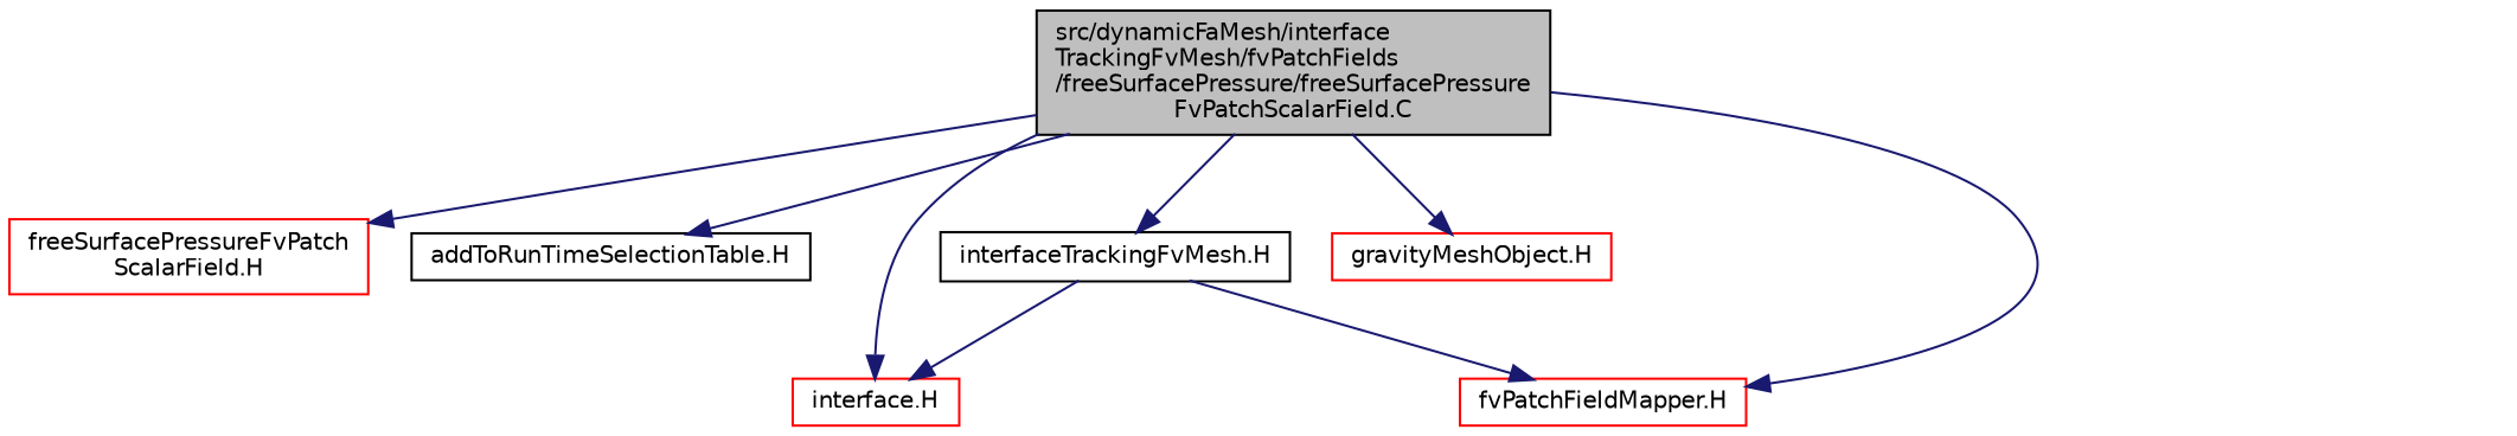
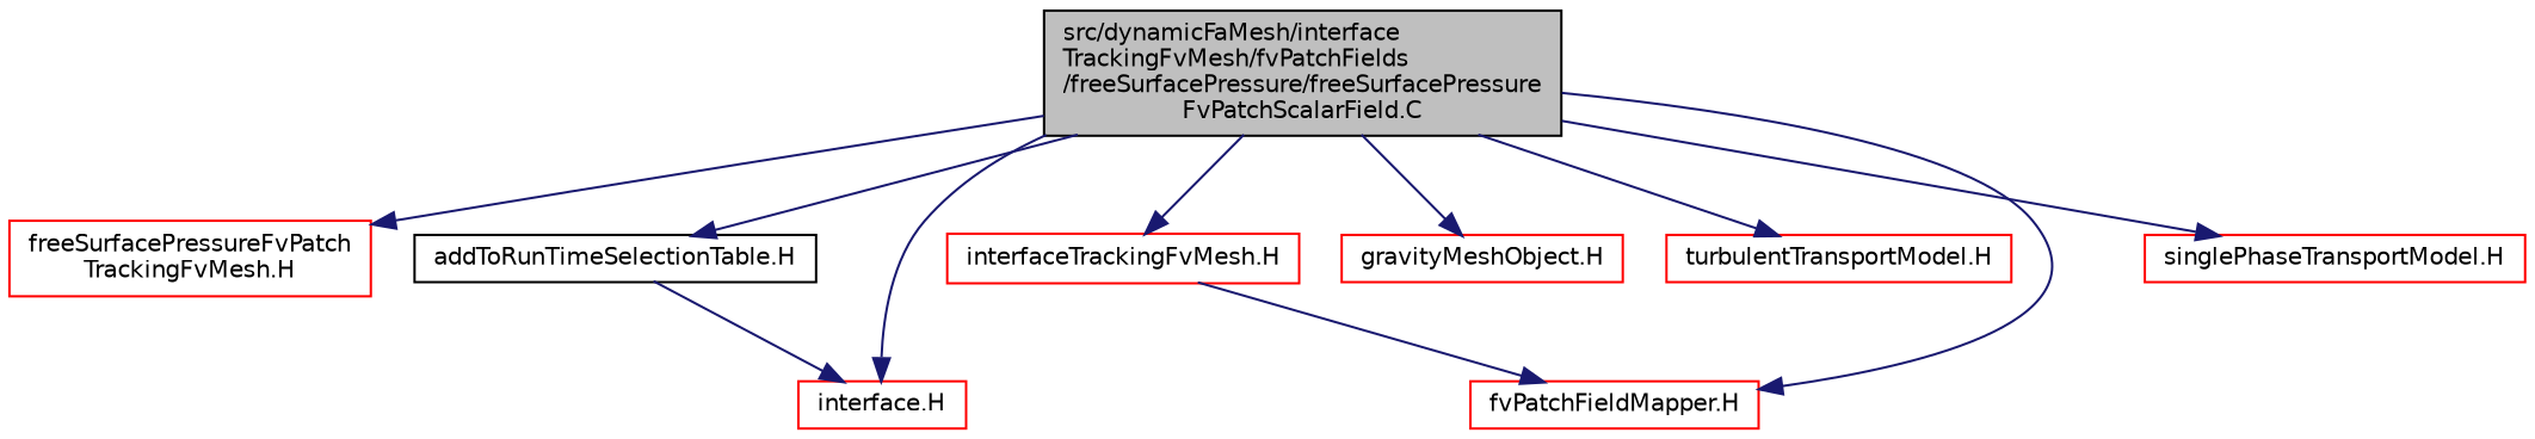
  digraph {
    node [color=red fontname=Helvetica fontsize=10 shape=record]
    edge [color=midnightblue fontname=Helvetica fontsize=10 labelfontname=Helvetica labelfontsize=10 style=solid]
    n1 [color=black fillcolor=grey75 fontcolor=black height=0.2 label="src/dynamicFaMesh/interface\lTrackingFvMesh/fvPatchFields\l/freeSurfacePressure/freeSurfacePressure\lFvPatchScalarField.C" style=filled width=0.4]
-   n2 [height=0.2 label="freeSurfacePressureFvPatch\lScalarField.H" width=0.4]
+   n2 [height=0.2 label="freeSurfacePressureFvPatch\lTrackingFvMesh.H" width=0.4]
    n3 [color=black height=0.2 label="addToRunTimeSelectionTable.H" width=0.4]
    n4 [height=0.2 label="fvPatchFieldMapper.H" width=0.4]
    n5 [height=0.2 label="interface.H" width=0.4]
    n6 [height=0.2 label="gravityMeshObject.H" width=0.4]
-   n8 [color=black height=0.2 label="interfaceTrackingFvMesh.H" width=0.4]
+   n7 [height=0.2 label="turbulentTransportModel.H" width=0.4]
+   n8 [height=0.2 label="interfaceTrackingFvMesh.H" width=0.4]
+   n9 [height=0.2 label="singlePhaseTransportModel.H" width=0.4]
    n1 -> n2
    n1 -> n3
    n1 -> n4
    n1 -> n5
    n1 -> n6
+   n1 -> n7
    n1 -> n8
+   n1 -> n9
    n8 -> n4
-   n8 -> n5
+   n3 -> n5
  }
